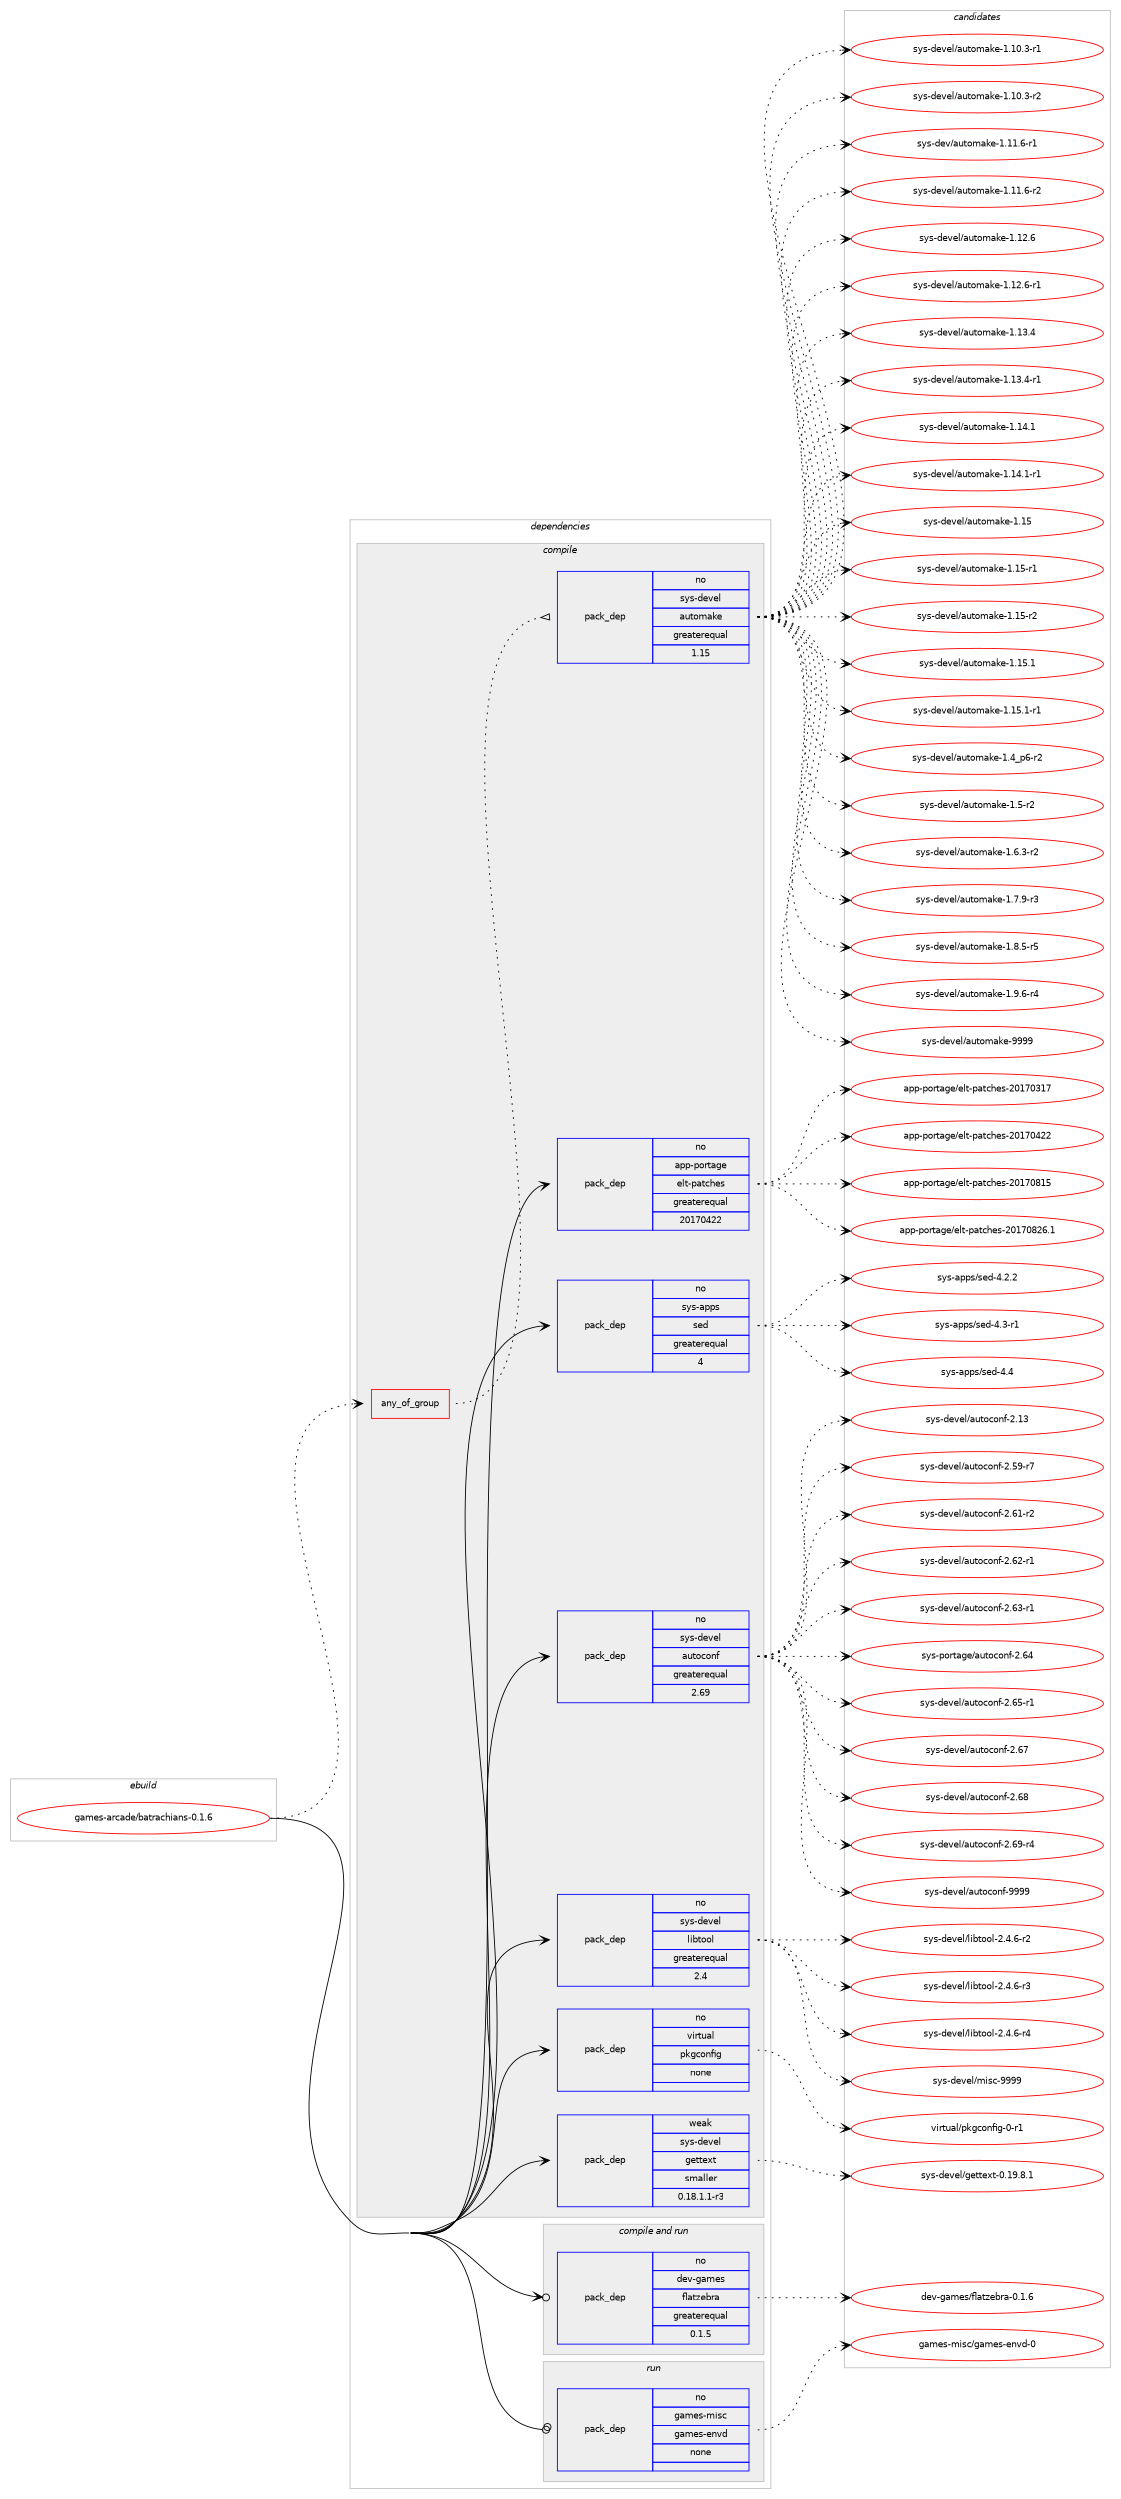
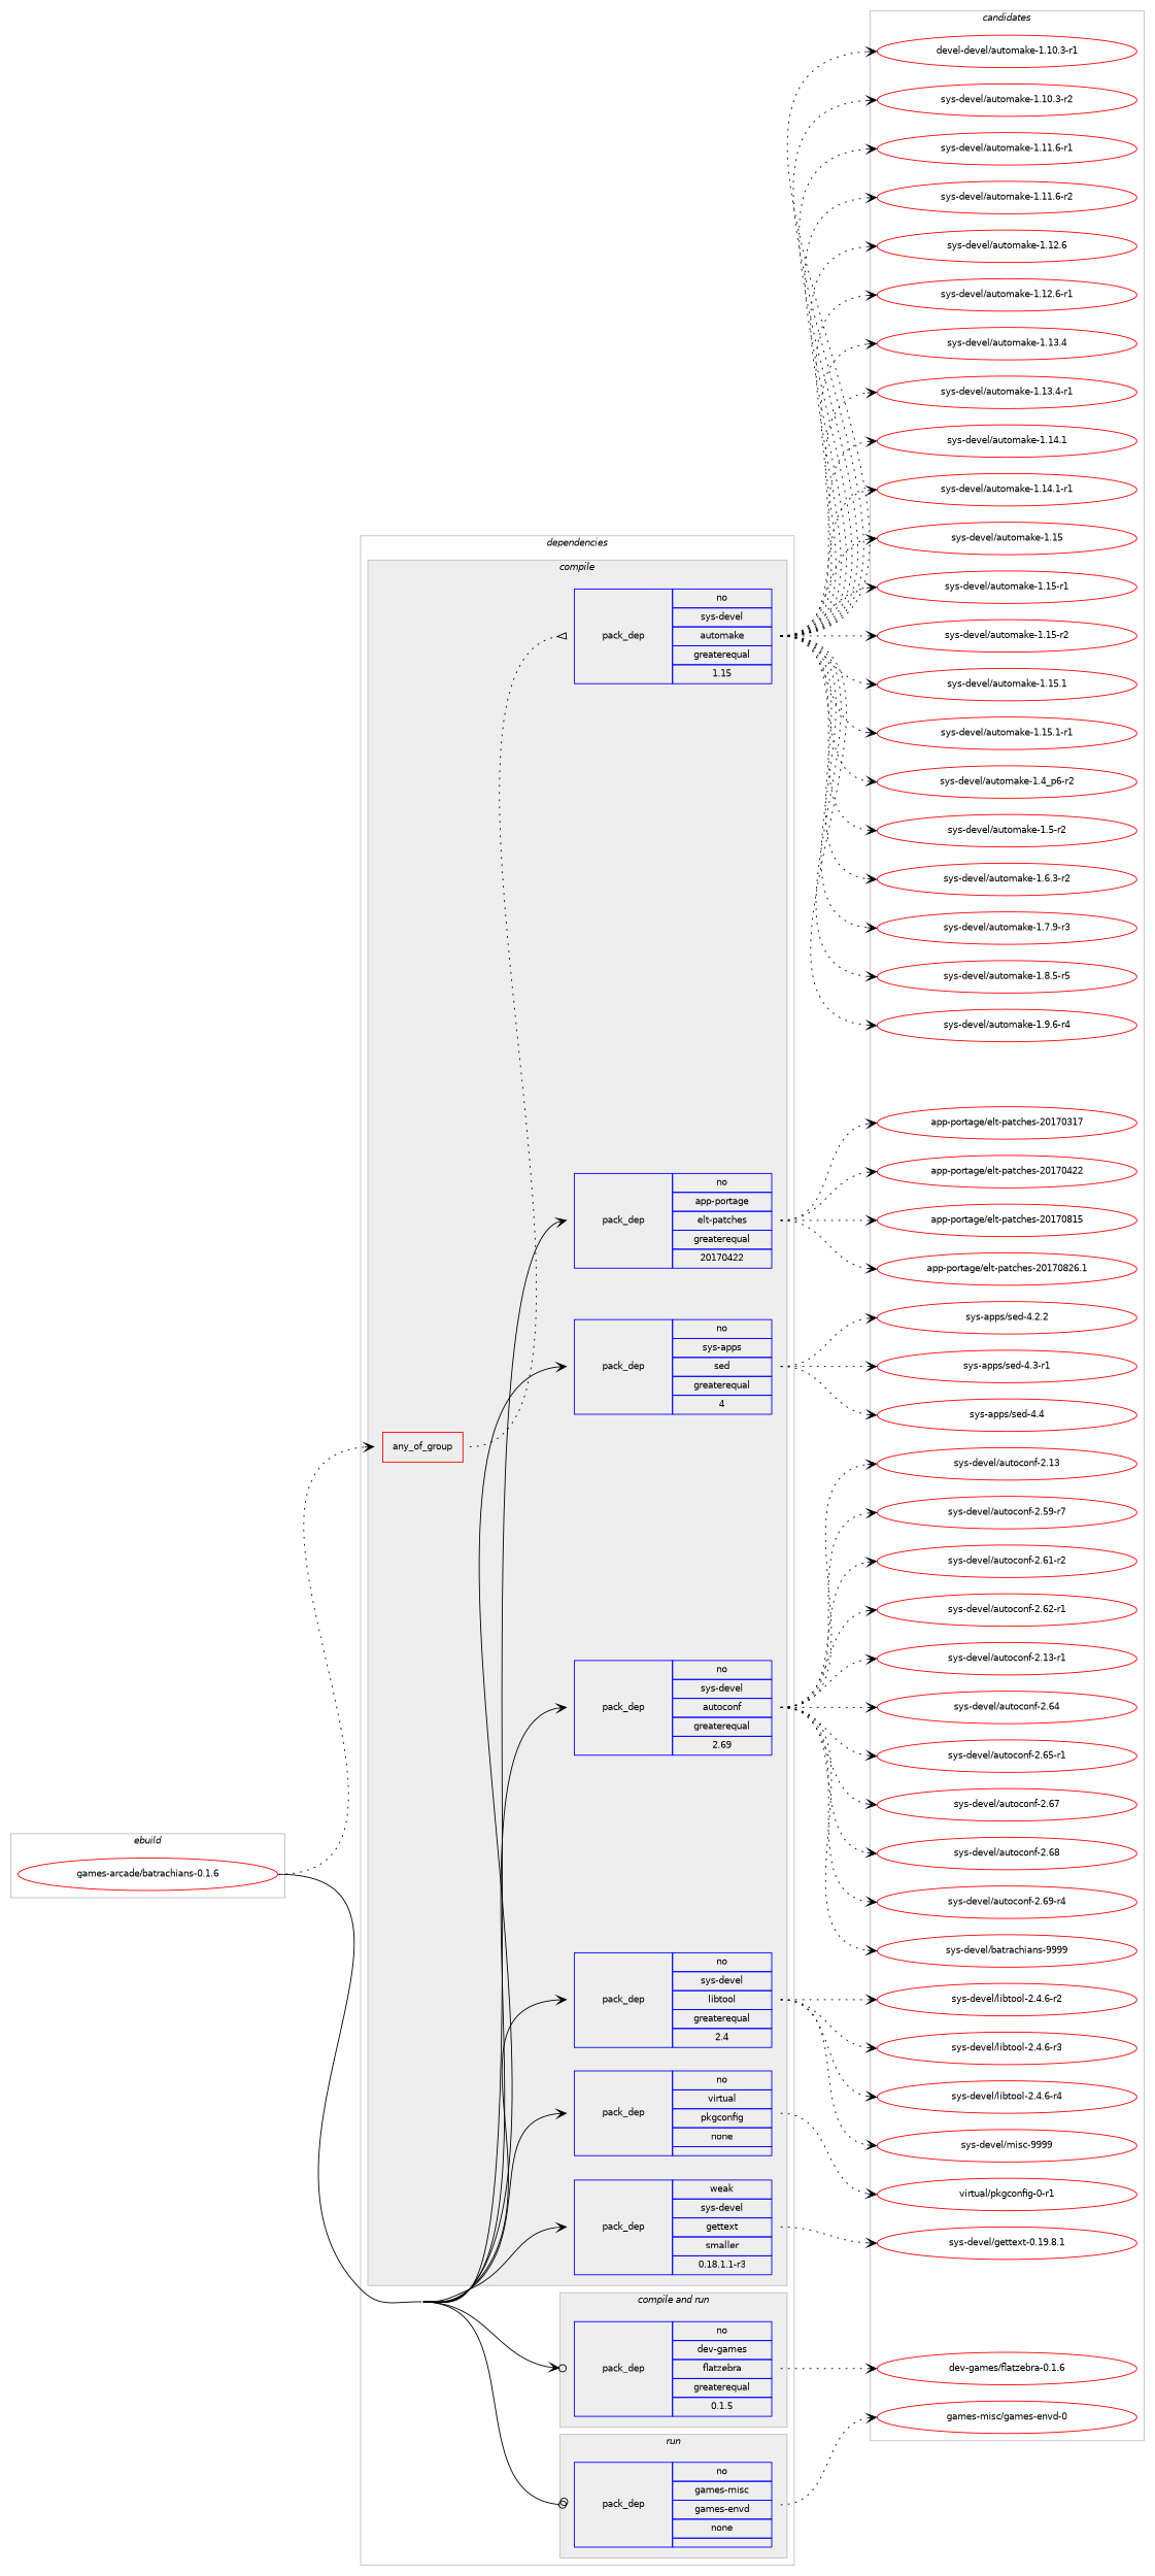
  digraph {
    compound=true
    concentrate=true
    fontname=Helvetica
    fontsize=10
    newrank=true
    rankdir=LR
    ranksep=1.5
    node [color=red fontname=Helvetica fontsize=10]
    edge [arrowhead=vee headport=w style=dotted tailport=e weight=100]
    n1 [label="games-arcade/batrachians-0.1.6" width=4]
    n2 [color=blue label=<<TABLE BORDER="0" CELLBORDER="1" CELLSPACING="0" CELLPADDING="4" WIDTH="220"><TR><TD ROWSPAN="6" CELLPADDING="30">pack_dep</TD></TR><TR><TD WIDTH="110">no</TD></TR><TR><TD>sys-devel</TD></TR><TR><TD>automake</TD></TR><TR><TD>greaterequal</TD></TR><TR><TD>1.15</TD></TR></TABLE>> shape=none]
    n3 [label=<<TABLE BORDER="0" CELLBORDER="1" CELLSPACING="0" CELLPADDING="4"><TR><TD CELLPADDING="10">any_of_group</TD></TR></TABLE>> shape=none]
    n4 [color=blue label=<<TABLE BORDER="0" CELLBORDER="1" CELLSPACING="0" CELLPADDING="4" WIDTH="220"><TR><TD ROWSPAN="6" CELLPADDING="30">pack_dep</TD></TR><TR><TD WIDTH="110">no</TD></TR><TR><TD>app-portage</TD></TR><TR><TD>elt-patches</TD></TR><TR><TD>greaterequal</TD></TR><TR><TD>20170422</TD></TR></TABLE>> shape=none]
    n5 [color=blue label=<<TABLE BORDER="0" CELLBORDER="1" CELLSPACING="0" CELLPADDING="4" WIDTH="220"><TR><TD ROWSPAN="6" CELLPADDING="30">pack_dep</TD></TR><TR><TD WIDTH="110">no</TD></TR><TR><TD>sys-apps</TD></TR><TR><TD>sed</TD></TR><TR><TD>greaterequal</TD></TR><TR><TD>4</TD></TR></TABLE>> shape=none]
    n6 [color=blue label=<<TABLE BORDER="0" CELLBORDER="1" CELLSPACING="0" CELLPADDING="4" WIDTH="220"><TR><TD ROWSPAN="6" CELLPADDING="30">pack_dep</TD></TR><TR><TD WIDTH="110">no</TD></TR><TR><TD>sys-devel</TD></TR><TR><TD>autoconf</TD></TR><TR><TD>greaterequal</TD></TR><TR><TD>2.69</TD></TR></TABLE>> shape=none]
    n7 [color=blue label=<<TABLE BORDER="0" CELLBORDER="1" CELLSPACING="0" CELLPADDING="4" WIDTH="220"><TR><TD ROWSPAN="6" CELLPADDING="30">pack_dep</TD></TR><TR><TD WIDTH="110">no</TD></TR><TR><TD>sys-devel</TD></TR><TR><TD>libtool</TD></TR><TR><TD>greaterequal</TD></TR><TR><TD>2.4</TD></TR></TABLE>> shape=none]
    n8 [color=blue label=<<TABLE BORDER="0" CELLBORDER="1" CELLSPACING="0" CELLPADDING="4" WIDTH="220"><TR><TD ROWSPAN="6" CELLPADDING="30">pack_dep</TD></TR><TR><TD WIDTH="110">no</TD></TR><TR><TD>virtual</TD></TR><TR><TD>pkgconfig</TD></TR><TR><TD>none</TD></TR><TR><TD></TD></TR></TABLE>> shape=none]
    n9 [color=blue label=<<TABLE BORDER="0" CELLBORDER="1" CELLSPACING="0" CELLPADDING="4" WIDTH="220"><TR><TD ROWSPAN="6" CELLPADDING="30">pack_dep</TD></TR><TR><TD WIDTH="110">weak</TD></TR><TR><TD>sys-devel</TD></TR><TR><TD>gettext</TD></TR><TR><TD>smaller</TD></TR><TR><TD>0.18.1.1-r3</TD></TR></TABLE>> shape=none]
    n10 [color=blue label=<<TABLE BORDER="0" CELLBORDER="1" CELLSPACING="0" CELLPADDING="4" WIDTH="220"><TR><TD ROWSPAN="6" CELLPADDING="30">pack_dep</TD></TR><TR><TD WIDTH="110">no</TD></TR><TR><TD>dev-games</TD></TR><TR><TD>flatzebra</TD></TR><TR><TD>greaterequal</TD></TR><TR><TD>0.1.5</TD></TR></TABLE>> shape=none]
    n11 [color=blue label=<<TABLE BORDER="0" CELLBORDER="1" CELLSPACING="0" CELLPADDING="4" WIDTH="220"><TR><TD ROWSPAN="6" CELLPADDING="30">pack_dep</TD></TR><TR><TD WIDTH="110">no</TD></TR><TR><TD>games-misc</TD></TR><TR><TD>games-envd</TD></TR><TR><TD>none</TD></TR><TR><TD></TD></TR></TABLE>> shape=none]
-   n12 [label="sys-devel/automake-1.10.3-r1" width=4]
+   n12 [label="devel-devel/automake-1.10.3-r1" width=4]
    n13 [label="sys-devel/automake-1.10.3-r2" width=4]
-   n14 [label="sys-dev/automake-1.11.6-r1" width=4]
+   n14 [label="sys-devel/automake-1.11.6-r1" width=4]
    n15 [label="sys-devel/automake-1.11.6-r2" width=4]
    n16 [label="sys-devel/automake-1.12.6" width=4]
    n17 [label="sys-devel/automake-1.12.6-r1" width=4]
    n18 [label="sys-devel/automake-1.13.4" width=4]
    n19 [label="sys-devel/automake-1.13.4-r1" width=4]
    n20 [label="sys-devel/automake-1.14.1" width=4]
    n21 [label="sys-devel/automake-1.14.1-r1" width=4]
    n22 [label="sys-devel/automake-1.15" width=4]
    n23 [label="sys-devel/automake-1.15-r1" width=4]
    n24 [label="sys-devel/automake-1.15-r2" width=4]
    n25 [label="sys-devel/automake-1.15.1" width=4]
    n26 [label="sys-devel/automake-1.15.1-r1" width=4]
    n27 [label="sys-devel/automake-1.4_p6-r2" width=4]
    n28 [label="sys-devel/automake-1.5-r2" width=4]
    n29 [label="sys-devel/automake-1.6.3-r2" width=4]
    n30 [label="sys-devel/automake-1.7.9-r3" width=4]
    n31 [label="sys-devel/automake-1.8.5-r5" width=4]
    n32 [label="sys-devel/automake-1.9.6-r4" width=4]
-   n33 [label="sys-devel/automake-9999" width=4]
    n34 [label="app-portage/elt-patches-20170317" width=4]
    n35 [label="app-portage/elt-patches-20170422" width=4]
    n36 [label="app-portage/elt-patches-20170815" width=4]
    n37 [label="app-portage/elt-patches-20170826.1" width=4]
    n38 [label="sys-apps/sed-4.2.2" width=4]
    n39 [label="sys-apps/sed-4.3-r1" width=4]
    n40 [label="sys-apps/sed-4.4" width=4]
    n41 [label="sys-devel/autoconf-2.13" width=4]
    n42 [label="sys-devel/autoconf-2.59-r7" width=4]
    n43 [label="sys-devel/autoconf-2.61-r2" width=4]
    n44 [label="sys-devel/autoconf-2.62-r1" width=4]
-   n45 [label="sys-devel/autoconf-2.63-r1" width=4]
-   n46 [label="sys-portage/autoconf-2.64" width=4]
+   n45 [label="sys-devel/autoconf-2.13-r1" width=4]
+   n46 [label="sys-devel/autoconf-2.64" width=4]
    n47 [label="sys-devel/autoconf-2.65-r1" width=4]
    n48 [label="sys-devel/autoconf-2.67" width=4]
    n49 [label="sys-devel/autoconf-2.68" width=4]
    n50 [label="sys-devel/autoconf-2.69-r4" width=4]
-   n51 [label="sys-devel/autoconf-9999" width=4]
+   n51 [label="sys-devel/batrachians-9999" width=4]
    n52 [label="sys-devel/libtool-2.4.6-r2" width=4]
    n53 [label="sys-devel/libtool-2.4.6-r3" width=4]
    n54 [label="sys-devel/libtool-2.4.6-r4" width=4]
    n55 [label="sys-devel/misc-9999" width=4]
    n56 [label="virtual/pkgconfig-0-r1" width=4]
    n57 [label="sys-devel/gettext-0.19.8.1" width=4]
    n58 [label="dev-games/flatzebra-0.1.6" width=4]
    n59 [label="games-misc/games-envd-0" width=4]
    subgraph cluster_1 {
      color=gray
      label=<<i>ebuild</i>>
      rank=same
      n1
    }
    subgraph cluster_2 {
      color=gray
      label=<<i>dependencies</i>>
      subgraph cluster_3 {
        color=gray
        fillcolor="#eeeeee"
        label=<<i>compile</i>>
        style=filled
        subgraph sub_4 {
          color=gray
          fillcolor="#eeeeee"
          label=<<i>compile</i>>
          style=filled
          n3
          subgraph sub_5 {
            color=gray
            fillcolor="#eeeeee"
            label=<<i>compile</i>>
            style=filled
            n2
          }
        }
        subgraph sub_6 {
          color=gray
          fillcolor="#eeeeee"
          label=<<i>compile</i>>
          style=filled
          n4
        }
        subgraph sub_7 {
          color=gray
          fillcolor="#eeeeee"
          label=<<i>compile</i>>
          style=filled
          n5
        }
        subgraph sub_8 {
          color=gray
          fillcolor="#eeeeee"
          label=<<i>compile</i>>
          style=filled
          n6
        }
        subgraph sub_9 {
          color=gray
          fillcolor="#eeeeee"
          label=<<i>compile</i>>
          style=filled
          n7
        }
        subgraph sub_10 {
          color=gray
          fillcolor="#eeeeee"
          label=<<i>compile</i>>
          style=filled
          n8
        }
        subgraph sub_11 {
          color=gray
          fillcolor="#eeeeee"
          label=<<i>compile</i>>
          style=filled
          n9
        }
      }
      subgraph cluster_12 {
        color=gray
        fillcolor="#eeeeee"
        label=<<i>compile and run</i>>
        style=filled
        subgraph sub_13 {
          color=gray
          fillcolor="#eeeeee"
          label=<<i>compile and run</i>>
          style=filled
          n10
        }
      }
      subgraph cluster_14 {
        color=gray
        fillcolor="#eeeeee"
        label=<<i>run</i>>
        style=filled
        subgraph sub_15 {
          color=gray
          fillcolor="#eeeeee"
          label=<<i>run</i>>
          style=filled
          n11
        }
      }
    }
    subgraph cluster_16 {
      color=gray
      label=<<i>candidates</i>>
      rank=same
      subgraph sub_17 {
        color=black
        label=<<i>candidates</i>>
        nodesep=1
        rank=same
        n12
        n13
        n14
        n15
        n16
        n17
        n18
        n19
        n20
        n21
        n22
        n23
        n24
        n25
        n26
        n27
        n28
        n29
        n30
        n31
        n32
-       n33
      }
      subgraph sub_18 {
        color=black
        label=<<i>candidates</i>>
        nodesep=1
        rank=same
        n34
        n35
        n36
        n37
      }
      subgraph sub_19 {
        color=black
        label=<<i>candidates</i>>
        nodesep=1
        rank=same
        n38
        n39
        n40
      }
      subgraph sub_20 {
        color=black
        label=<<i>candidates</i>>
        nodesep=1
        rank=same
        n41
        n42
        n43
        n44
        n45
        n46
        n47
        n48
        n49
        n50
        n51
      }
      subgraph sub_21 {
        color=black
        label=<<i>candidates</i>>
        nodesep=1
        rank=same
        n52
        n53
        n54
        n55
      }
      subgraph sub_22 {
        color=black
        label=<<i>candidates</i>>
        nodesep=1
        rank=same
        n56
      }
      subgraph sub_23 {
        color=black
        label=<<i>candidates</i>>
        nodesep=1
        rank=same
        n57
      }
      subgraph sub_24 {
        color=black
        label=<<i>candidates</i>>
        nodesep=1
        rank=same
        n58
      }
      subgraph sub_25 {
        color=black
        label=<<i>candidates</i>>
        nodesep=1
        rank=same
        n59
      }
    }
    n1 -> n3 [weight=20]
    n1 -> n4 [style=solid weight=20]
    n1 -> n5 [style=solid weight=20]
    n1 -> n6 [style=solid weight=20]
    n1 -> n7 [style=solid weight=20]
    n1 -> n8 [style=solid weight=20]
    n1 -> n9 [style=solid weight=20]
    n1 -> n10 [arrowhead=odotvee style=solid weight=20]
    n1 -> n11 [arrowhead=odot style=solid weight=20]
    n2 -> n12
    n2 -> n13
    n2 -> n14
    n2 -> n15
    n2 -> n16
    n2 -> n17
    n2 -> n18
    n2 -> n19
    n2 -> n20
    n2 -> n21
    n2 -> n22
    n2 -> n23
    n2 -> n24
    n2 -> n25
    n2 -> n26
    n2 -> n27
    n2 -> n28
    n2 -> n29
    n2 -> n30
    n2 -> n31
    n2 -> n32
-   n2 -> n33
    n3 -> n2 [arrowhead=oinv weight=20]
    n4 -> n34
    n4 -> n35
    n4 -> n36
    n4 -> n37
    n5 -> n38
    n5 -> n39
    n5 -> n40
    n6 -> n41
    n6 -> n42
    n6 -> n43
    n6 -> n44
    n6 -> n45
    n6 -> n46
    n6 -> n47
    n6 -> n48
    n6 -> n49
    n6 -> n50
    n6 -> n51
    n7 -> n52
    n7 -> n53
    n7 -> n54
    n7 -> n55
    n8 -> n56
    n9 -> n57
    n10 -> n58
    n11 -> n59
  }
